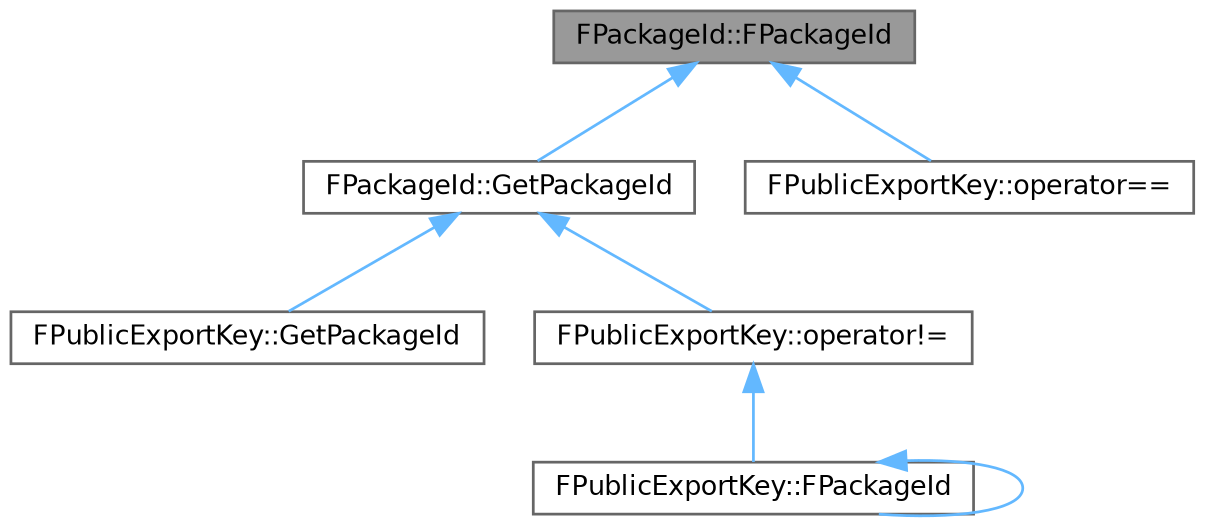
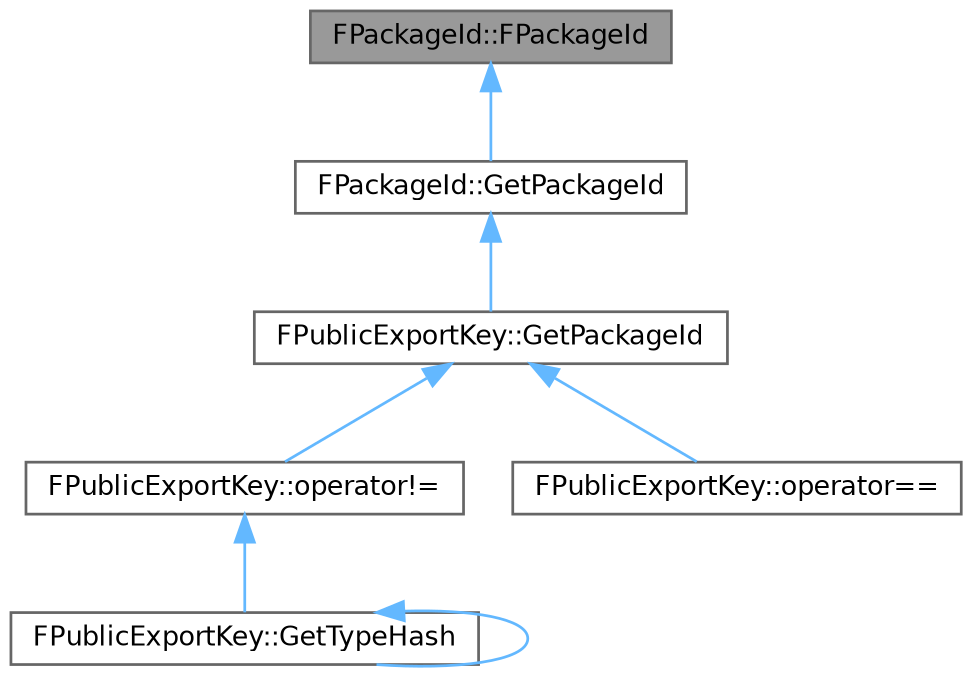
  digraph {
    rankdir=TB
    node [color=grey40 fillcolor=white fontname=Helvetica fontsize=10 shape=box style=filled]
    edge [color=steelblue1 dir=back fontname=Helvetica fontsize=10 labelfontname=Helvetica labelfontsize=10 style=solid]
    n1 [color=gray40 fillcolor=grey60 fontcolor=black height=0.2 label="FPackageId::FPackageId" width=0.4]
    n2 [height=0.2 label="FPackageId::GetPackageId" width=0.4]
    n3 [height=0.2 label="FPublicExportKey::GetPackageId" width=0.4]
    n4 [height=0.2 label="FPublicExportKey::operator!=" width=0.4]
    n5 [height=0.2 label="FPublicExportKey::operator==" width=0.4]
-   n6 [height=0.2 label="FPublicExportKey::FPackageId" width=0.4]
+   n6 [height=0.2 label="FPublicExportKey::GetTypeHash" width=0.4]
    n1 -> n2
    n2 -> n3
-   n2 -> n4
-   n1 -> n5
+   n3 -> n4
+   n3 -> n5
    n4 -> n6
    n6 -> n6
  }
